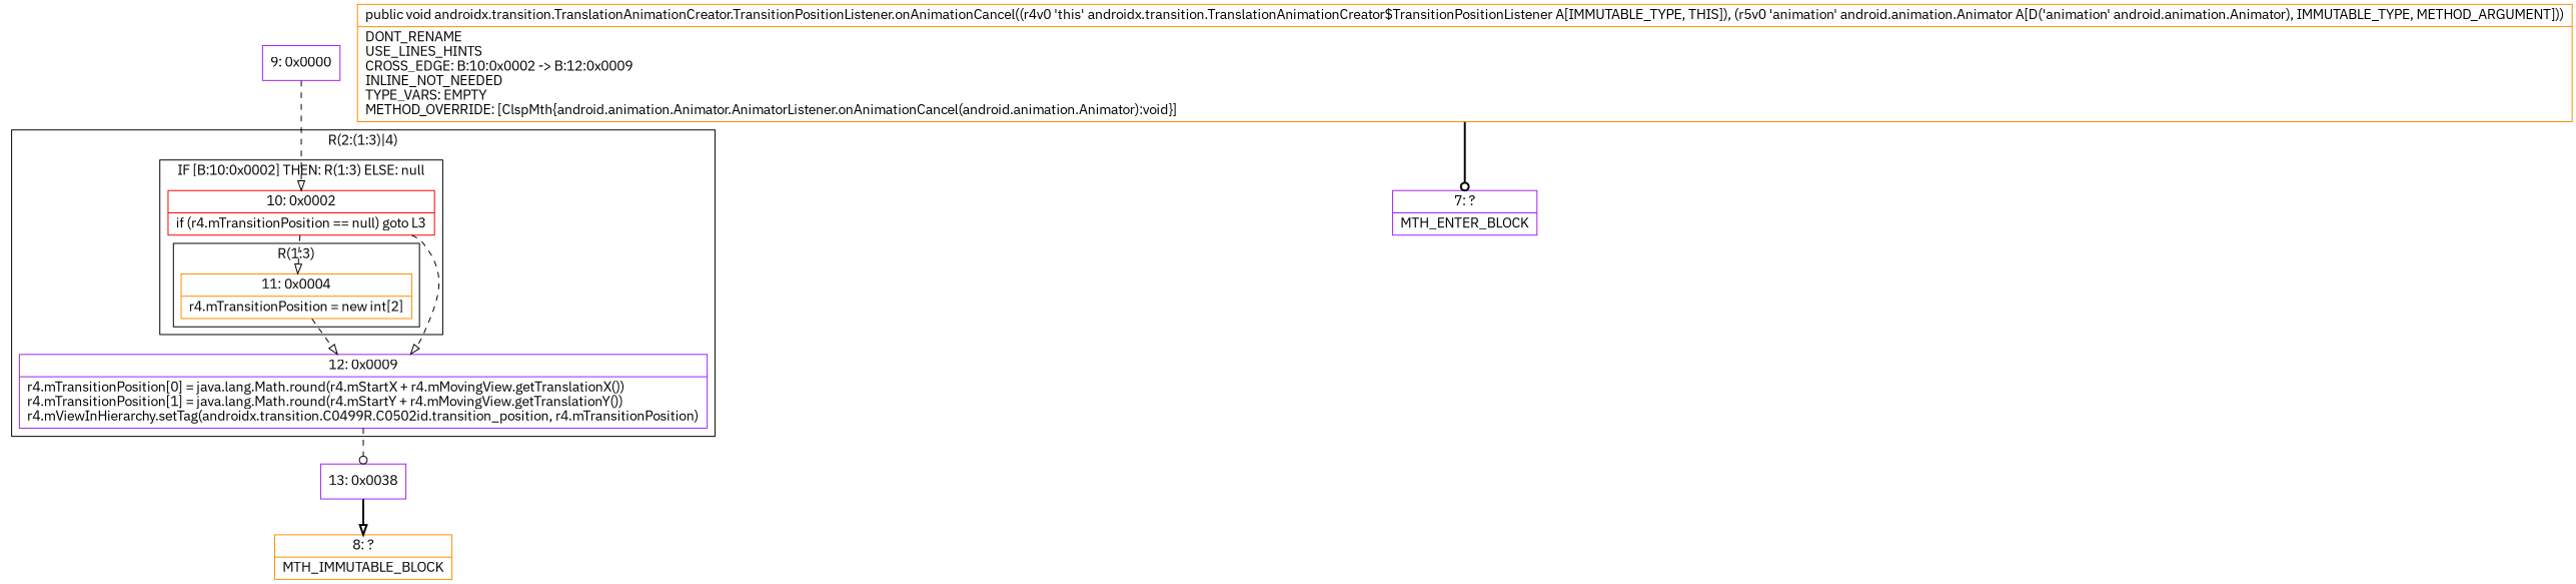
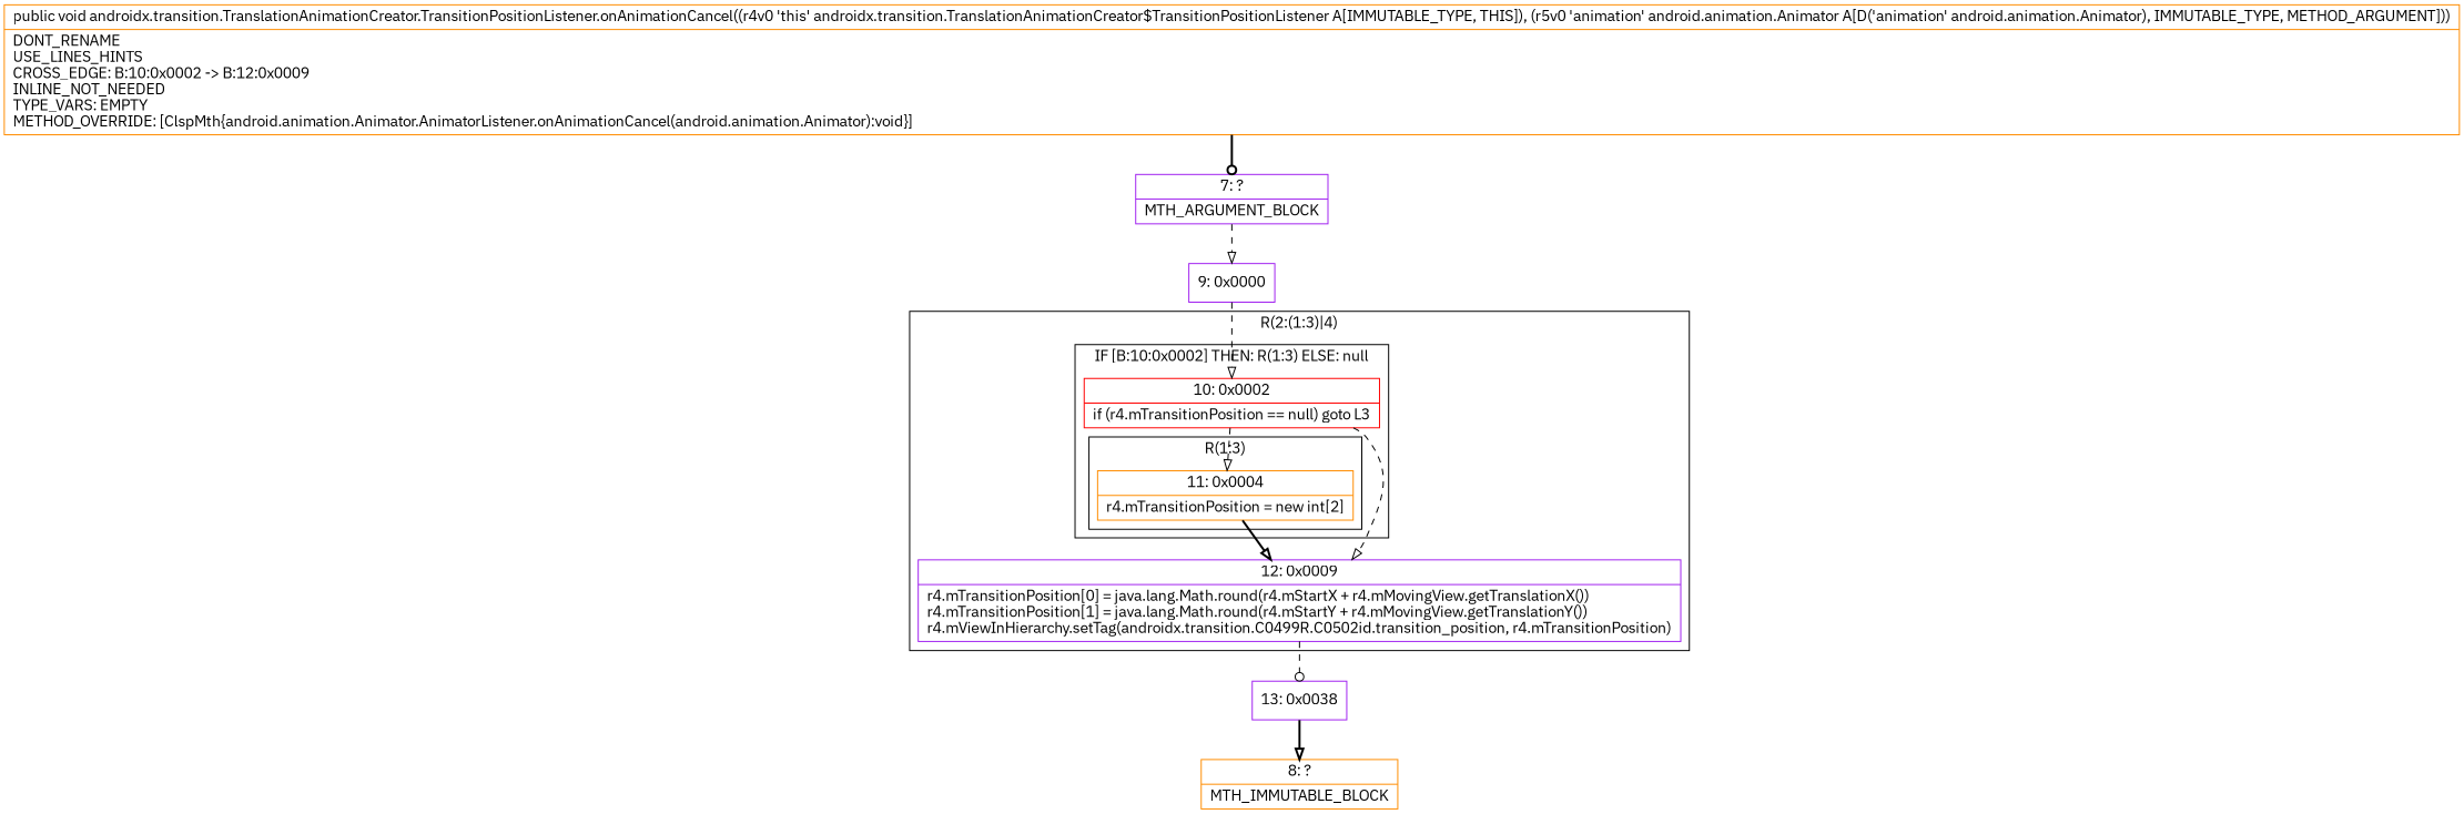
  digraph {
    fontname="IBM Plex Sans"
    node [color=purple fontname="IBM Plex Sans" shape=record]
    edge [arrowhead=onormal fontname="IBM Plex Sans" style=dashed]
    n1 [color=darkorange label="{11\:\ 0x0004|r4.mTransitionPosition = new int[2]\l}"]
    n2 [color=red label="{10\:\ 0x0002|if (r4.mTransitionPosition == null) goto L3\l}"]
    n3 [label="{12\:\ 0x0009|r4.mTransitionPosition[0] = java.lang.Math.round(r4.mStartX + r4.mMovingView.getTranslationX())\lr4.mTransitionPosition[1] = java.lang.Math.round(r4.mStartY + r4.mMovingView.getTranslationY())\lr4.mViewInHierarchy.setTag(androidx.transition.C0499R.C0502id.transition_position, r4.mTransitionPosition)\l}"]
    n4 [label="{13\:\ 0x0038}"]
    n5 [color=darkorange label="{8\:\ ?|MTH_IMMUTABLE_BLOCK\l}"]
-   n6 [label="{7\:\ ?|MTH_ENTER_BLOCK\l}"]
+   n6 [label="{7\:\ ?|MTH_ARGUMENT_BLOCK\l}"]
    n7 [label="{9\:\ 0x0000}"]
    n8 [color=darkorange label="{public void androidx.transition.TranslationAnimationCreator.TransitionPositionListener.onAnimationCancel((r4v0 'this' androidx.transition.TranslationAnimationCreator$TransitionPositionListener A[IMMUTABLE_TYPE, THIS]), (r5v0 'animation' android.animation.Animator A[D('animation' android.animation.Animator), IMMUTABLE_TYPE, METHOD_ARGUMENT]))  | DONT_RENAME\lUSE_LINES_HINTS\lCROSS_EDGE: B:10:0x0002 \-\> B:12:0x0009\lINLINE_NOT_NEEDED\lTYPE_VARS: EMPTY\lMETHOD_OVERRIDE: [ClspMth\{android.animation.Animator.AnimatorListener.onAnimationCancel(android.animation.Animator):void\}]\l}"]
    subgraph cluster_1 {
      label="R(2:(1:3)|4)"
      n3
      subgraph cluster_2 {
        label="IF [B:10:0x0002] THEN: R(1:3) ELSE: null"
        n2
        subgraph cluster_3 {
          label="R(1:3)"
          n1
        }
      }
    }
-   n1 -> n3
+   n1 -> n3 [style=bold]
    n2 -> n1
    n2 -> n3
    n3 -> n4 [arrowhead=odot]
    n4 -> n5 [style=bold]
+   n6 -> n7
    n7 -> n2
    n8 -> n6 [arrowhead=odot style=bold]
  }
